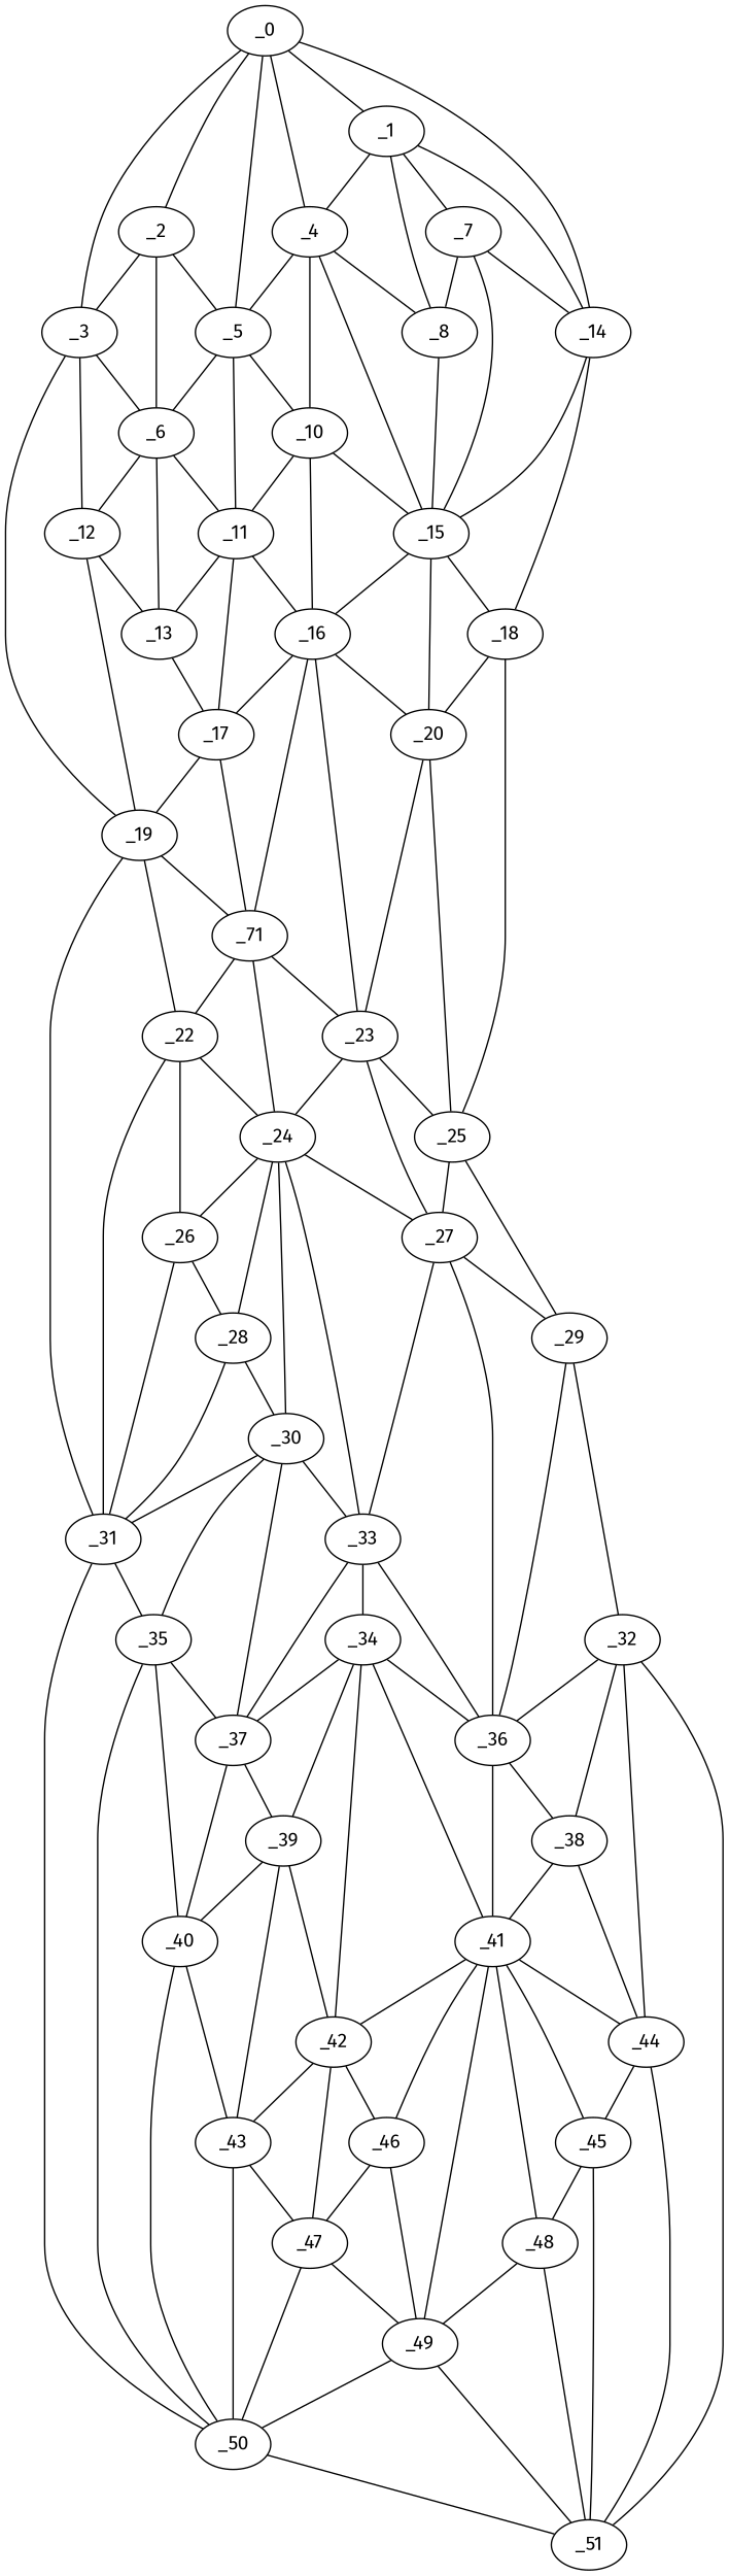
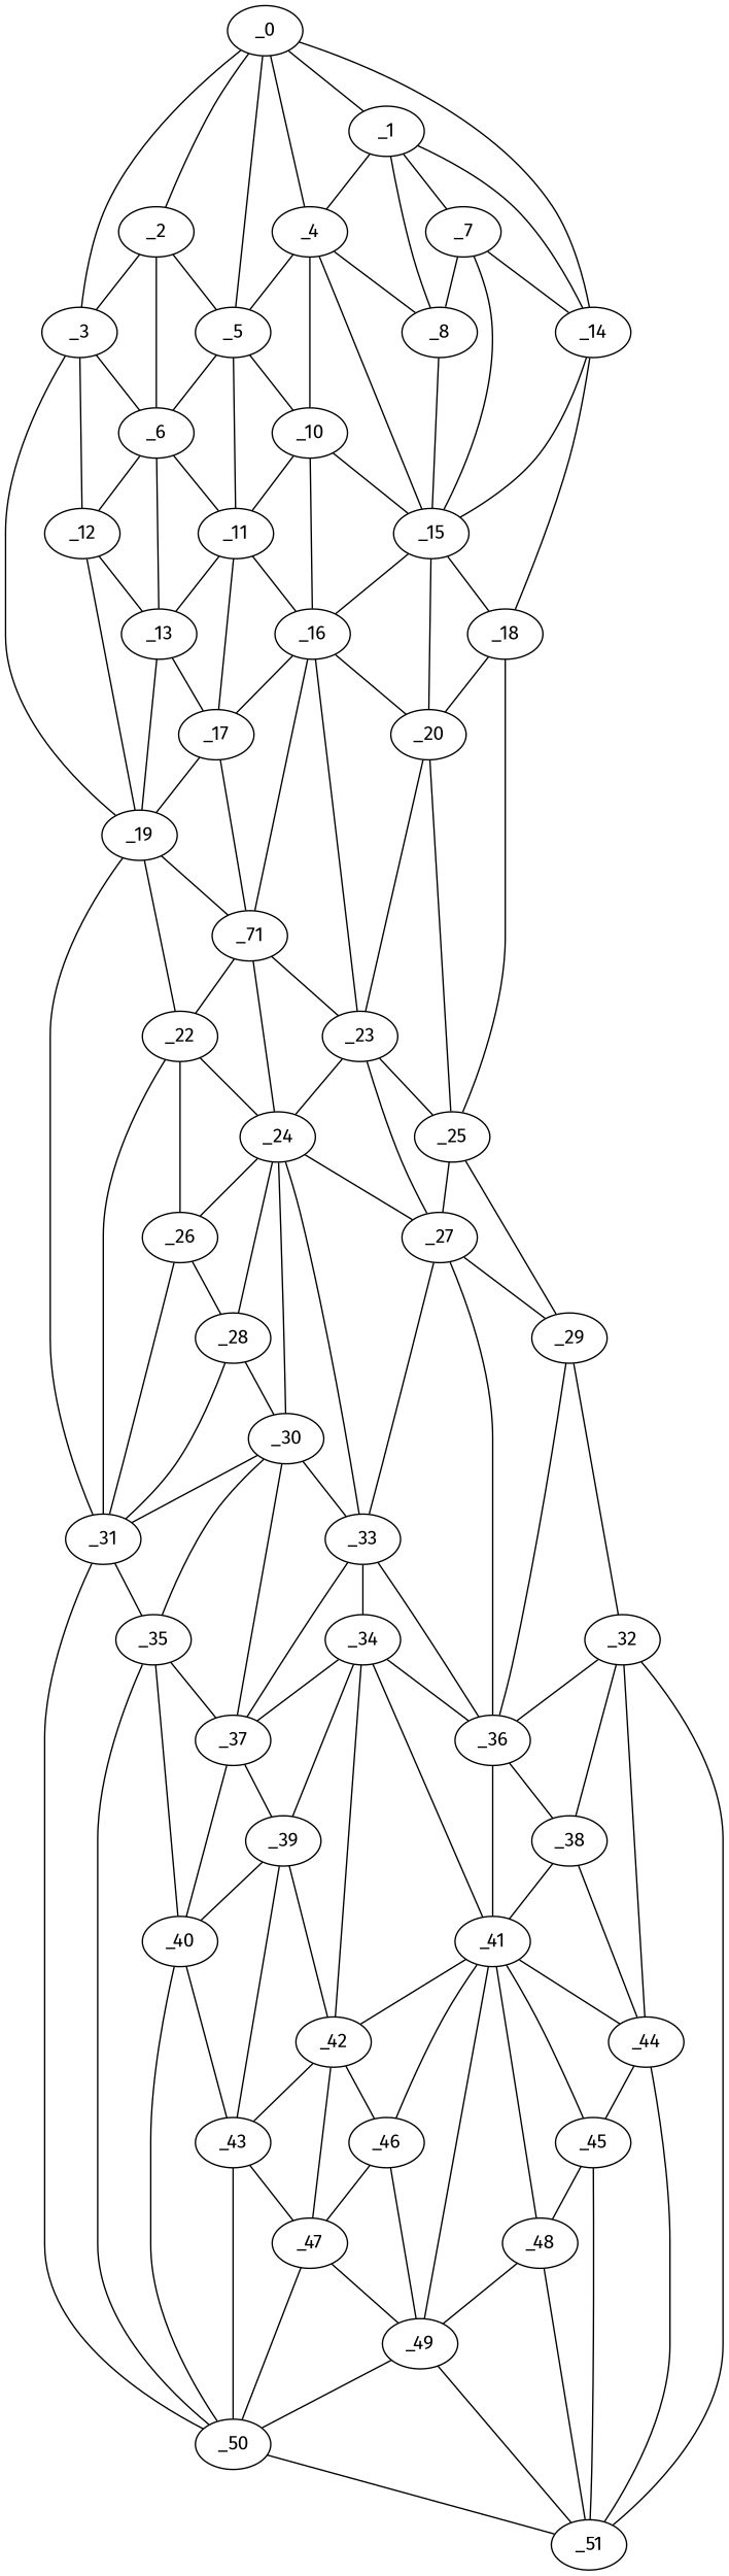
  graph {
    fontname="Fira Sans"
    node [fontname="Fira Sans" x=43 y=86]
    edge [fontname="Fira Sans" valence=2]
    _0 [x=4 y=43]
    _1 [x=20 y=39]
    _2 [x=20 y=89]
    _3 [x=20 y=94]
    _4 [x=26 y=53]
    _5 [x=28 y=73]
    _14 [y=32]
    _7 [x=30 y=41]
    _8 [x=30 y=50]
    _6 [x=29 y=88]
    _12 [x=38 y=90]
    _19 [x=50 y=93]
    _10 [x=35 y=69]
    _15 [y=56]
    _11 [x=38 y=75]
    _18 [x=49 y=31]
    _13 [x=39]
    n18 [label=_71 x=54 y=84]
    _22 [x=56 y=92]
    _31 [x=84 y=91]
    _16 [y=78]
    _20 [x=53 y=57]
    _17 [y=83]
    _25 [x=67 y=30]
    _23 [x=61 y=60]
    _24 [x=63 y=83]
    _26 [x=70 y=89]
    _35 [x=90 y=90]
    _50 [x=122]
    _27 [x=73 y=59]
    _29 [x=79 y=31]
    _28 [x=78]
    _30 [x=82 y=83]
    _33 [x=86 y=72]
    _36 [x=91 y=44]
    _32 [x=85 y=32]
    _37 [x=93 y=80]
    _40 [x=100 y=87]
    _51 [x=124 y=41]
    _34 [x=89 y=72]
    _38 [x=97 y=36]
    _41 [x=105 y=48]
    _39 [x=100 y=79]
    _42 [x=107 y=76]
    _44 [x=109 y=38]
    _45 [x=111 y=44]
    _46 [x=114 y=72]
    _48 [x=121 y=50]
    _49 [x=121 y=68]
    _43 [x=108 y=85]
    _47 [x=120 y=78]
    _0 -- _1 [valence=1]
    _0 -- _2
    _0 -- _3 [valence=1]
    _0 -- _4
    _0 -- _5
    _0 -- _14 [valence=1]
    _1 -- _4
    _1 -- _14 [valence=1]
    _1 -- _7
    _1 -- _8 [valence=1]
    _2 -- _3
    _2 -- _5
    _2 -- _6
    _3 -- _6 [valence=1]
    _3 -- _12
    _3 -- _19 [valence=1]
    _4 -- _5 [valence=1]
    _4 -- _8
    _4 -- _10
    _4 -- _15
    _5 -- _6 [valence=1]
    _5 -- _10 [valence=1]
    _5 -- _11
    _14 -- _15
    _14 -- _18 [valence=1]
    _7 -- _14
    _7 -- _8 [valence=1]
    _7 -- _15 [valence=1]
    _8 -- _15
    _6 -- _12 [valence=1]
    _6 -- _11 [valence=1]
    _6 -- _13
    _12 -- _19 [valence=1]
    _12 -- _13
    _19 -- n18
    _19 -- _22
    _19 -- _31 [valence=1]
    _10 -- _15
    _10 -- _11
    _10 -- _16
    _15 -- _18 [valence=1]
    _15 -- _16
    _15 -- _20
    _11 -- _13
    _11 -- _16 [valence=1]
    _11 -- _17
    _18 -- _20
    _18 -- _25 [valence=1]
+   _13 -- _19
    _13 -- _17 [valence=1]
    n18 -- _22
    n18 -- _23
    n18 -- _24 [valence=1]
    _22 -- _31
    _22 -- _24
    _22 -- _26 [valence=1]
    _31 -- _35 [valence=1]
    _31 -- _50 [valence=1]
    _16 -- n18 [valence=1]
    _16 -- _20
    _16 -- _17 [valence=1]
    _16 -- _23
    _20 -- _25
    _20 -- _23 [valence=1]
    _17 -- _19 [valence=1]
    _17 -- n18
    _25 -- _27
    _25 -- _29 [valence=1]
    _23 -- _25 [valence=1]
    _23 -- _24
    _23 -- _27
    _24 -- _26 [valence=1]
    _24 -- _27
    _24 -- _28
    _24 -- _30
    _24 -- _33
    _26 -- _31
    _26 -- _28
    _35 -- _50 [valence=1]
    _35 -- _37
    _35 -- _40
    _50 -- _51 [valence=1]
    _27 -- _29
    _27 -- _33
    _27 -- _36
    _29 -- _36
    _29 -- _32 [valence=1]
    _28 -- _31 [valence=1]
    _28 -- _30 [valence=1]
    _30 -- _31
    _30 -- _35 [valence=1]
    _30 -- _33
    _30 -- _37
    _33 -- _36 [valence=1]
    _33 -- _37
    _33 -- _34 [valence=1]
    _36 -- _38
    _36 -- _41
    _32 -- _36
    _32 -- _51 [valence=1]
    _32 -- _38
    _32 -- _44 [valence=1]
    _37 -- _40 [valence=1]
    _37 -- _39 [valence=1]
    _40 -- _50
    _40 -- _43
    _34 -- _36
    _34 -- _37
    _34 -- _41 [valence=1]
    _34 -- _39
    _34 -- _42
    _38 -- _41
    _38 -- _44
    _41 -- _42 [valence=1]
    _41 -- _44 [valence=1]
    _41 -- _45
    _41 -- _46
    _41 -- _48
    _41 -- _49
    _39 -- _40
    _39 -- _42 [valence=1]
    _39 -- _43 [valence=1]
    _42 -- _46
    _42 -- _43
    _42 -- _47
    _44 -- _51 [valence=1]
    _44 -- _45
    _45 -- _51
    _45 -- _48
    _46 -- _49
    _46 -- _47
    _48 -- _51
    _48 -- _49
    _49 -- _50
    _49 -- _51
    _43 -- _50 [valence=1]
    _43 -- _47 [valence=1]
    _47 -- _50
    _47 -- _49
  }
